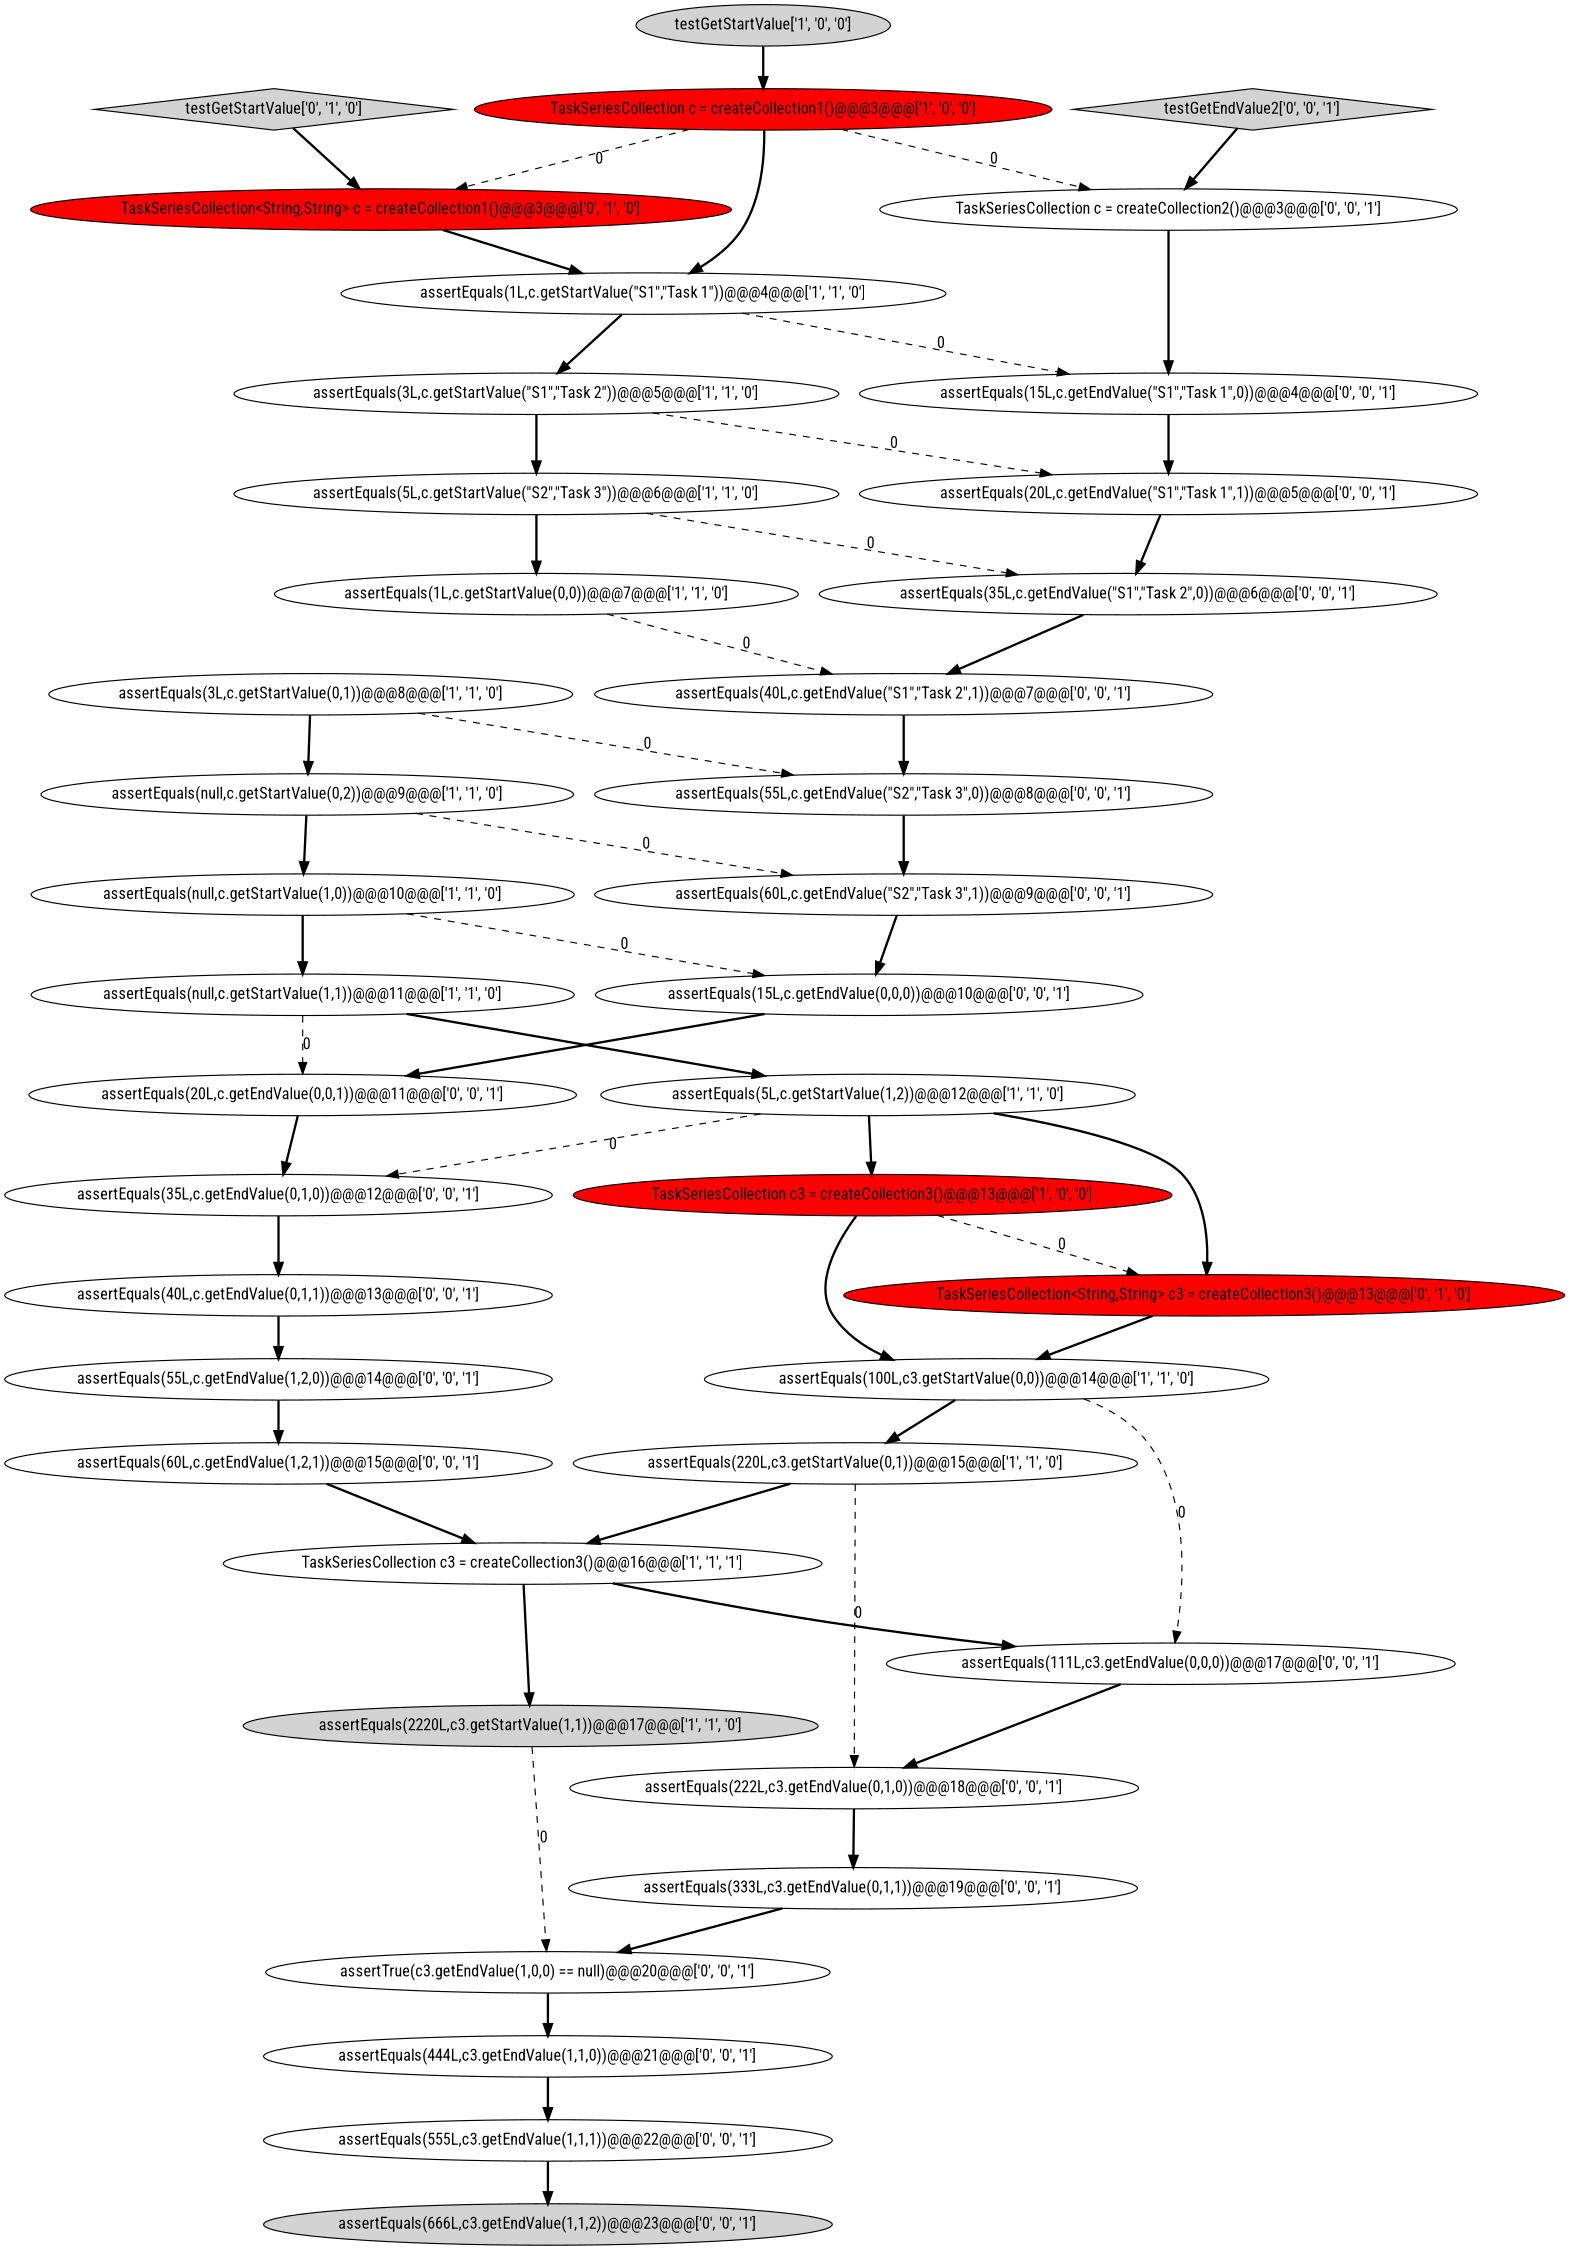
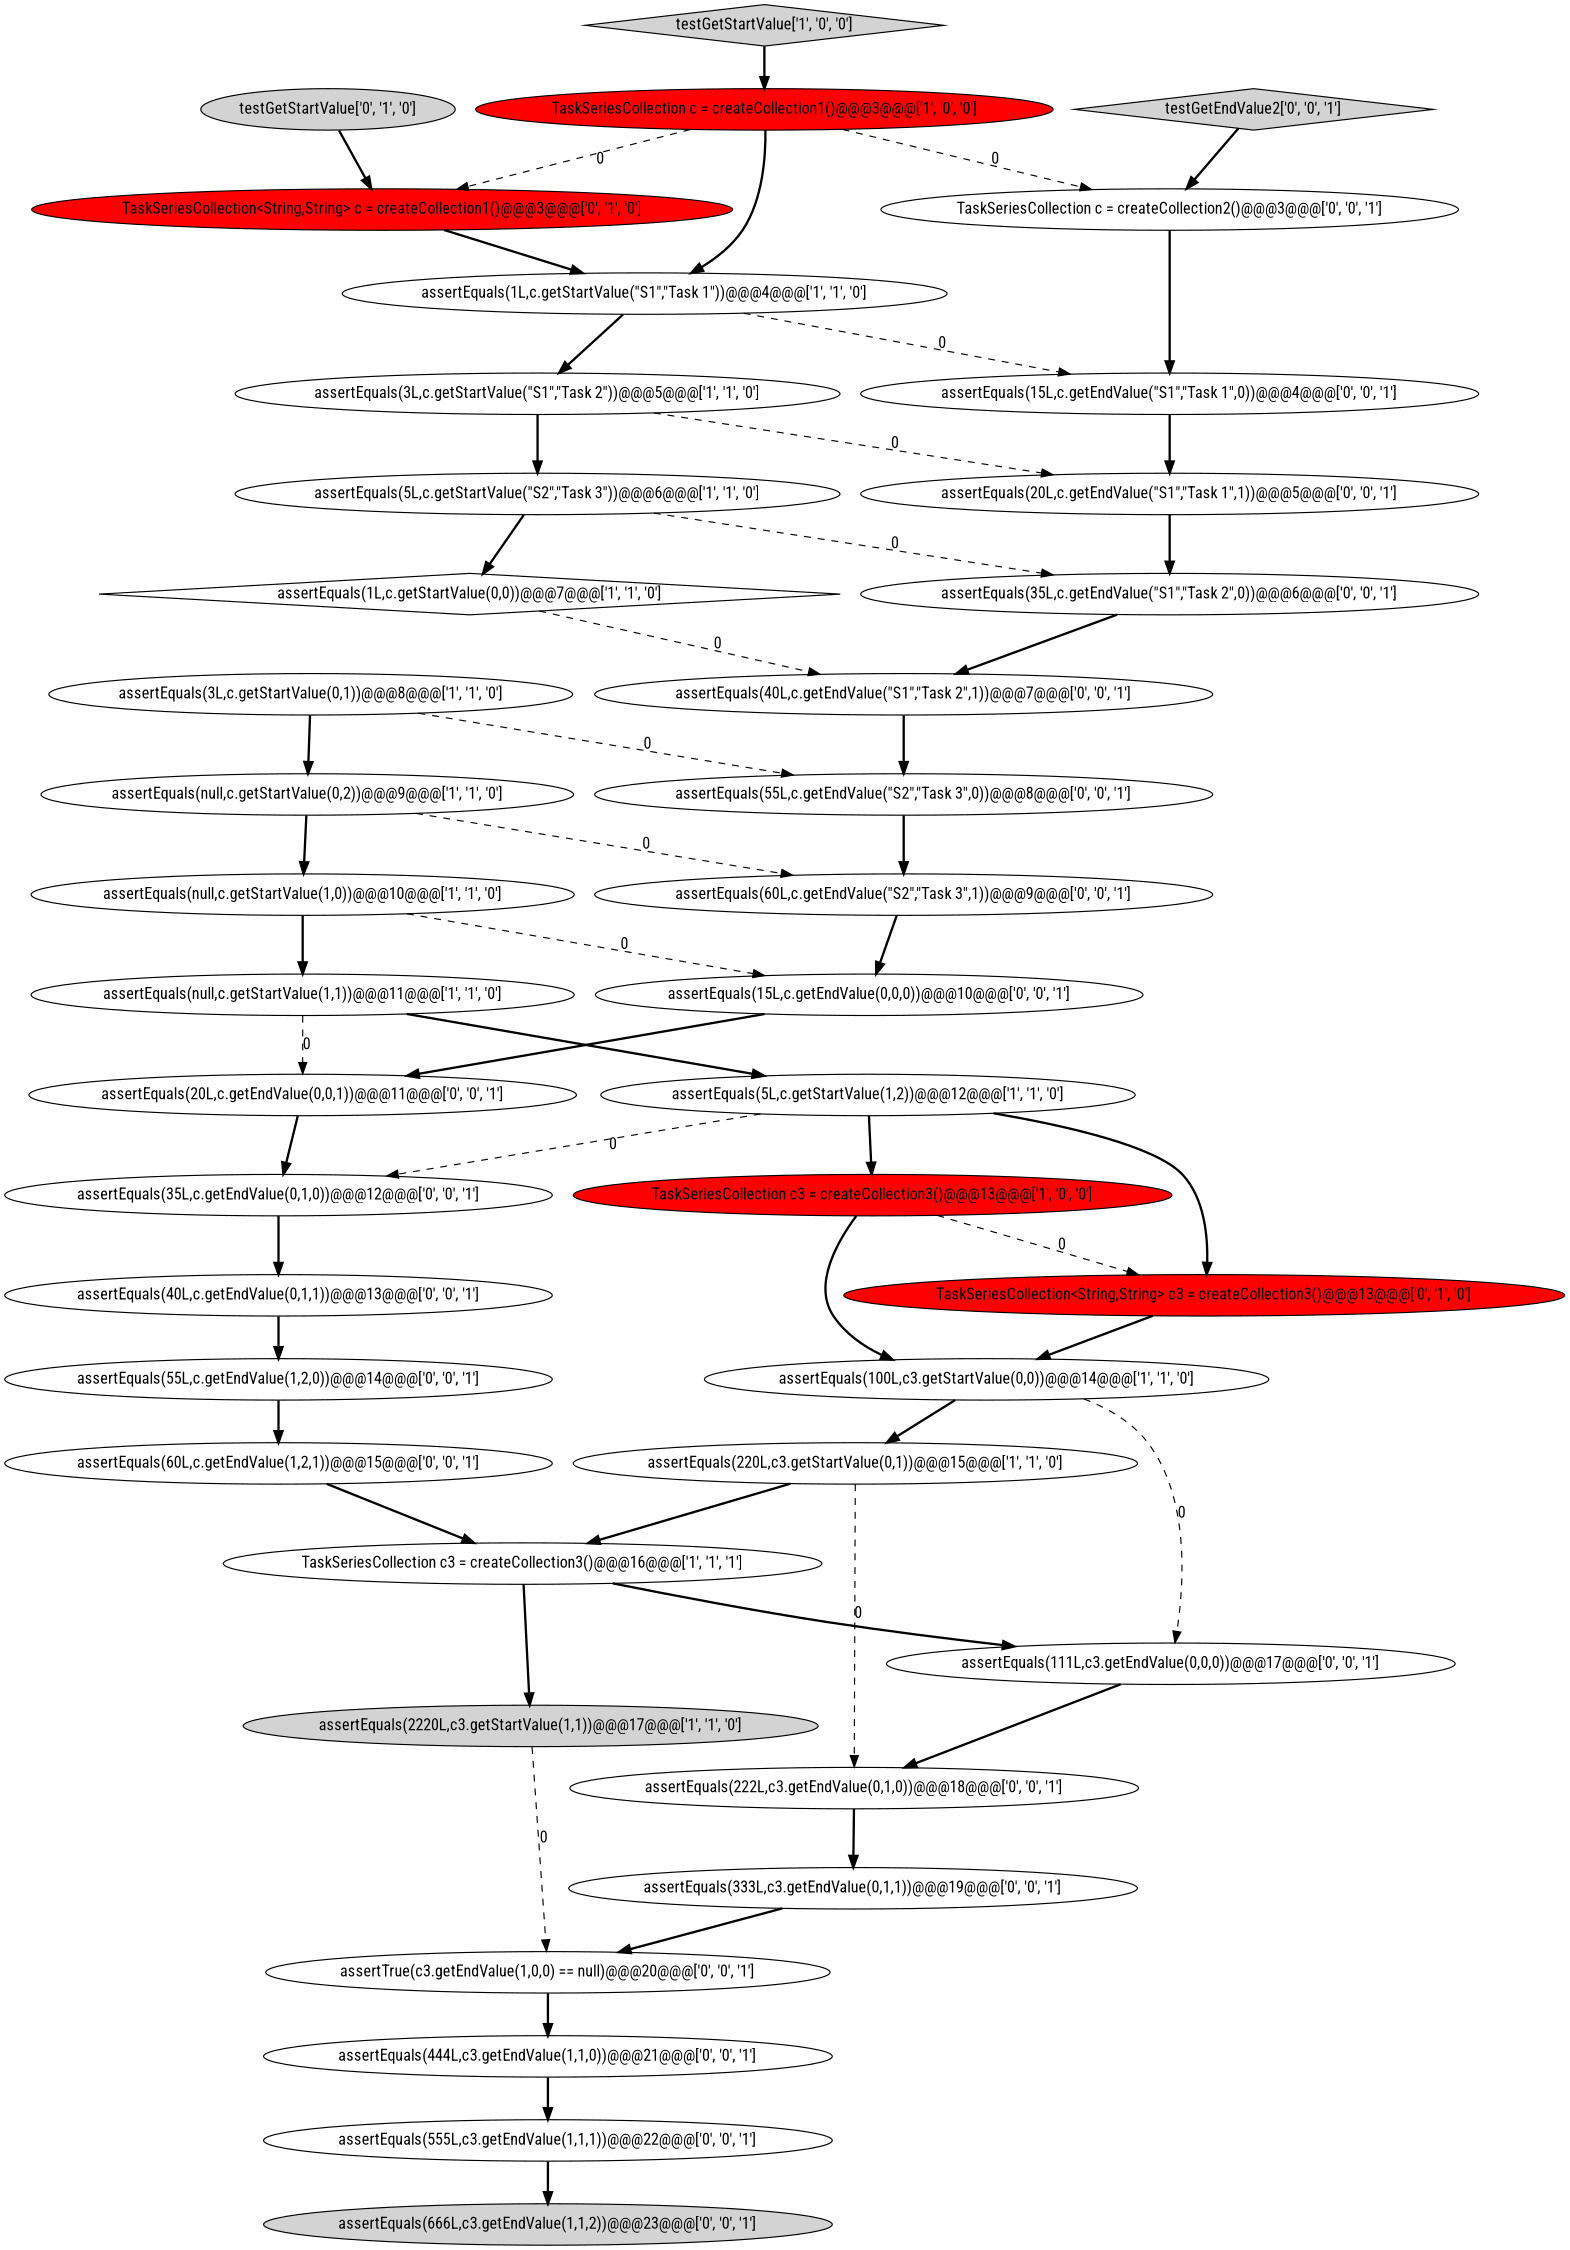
  digraph {
    fontname="Roboto Condensed"
    node [fillcolor=white fontname="Roboto Condensed" shape=ellipse style=filled]
    edge [fontname="Roboto Condensed" style=bold]
    n1 [label="assertEquals(444L,c3.getEndValue(1,1,0))@@@21@@@['0', '0', '1']"]
    n2 [label="assertEquals(555L,c3.getEndValue(1,1,1))@@@22@@@['0', '0', '1']"]
    n3 [fillcolor=lightgray label="assertEquals(666L,c3.getEndValue(1,1,2))@@@23@@@['0', '0', '1']"]
    n4 [fillcolor=lightgray label="assertEquals(2220L,c3.getStartValue(1,1))@@@17@@@['1', '1', '0']"]
    n5 [label="assertTrue(c3.getEndValue(1,0,0) == null)@@@20@@@['0', '0', '1']"]
-   n6 [fillcolor=lightgray label="testGetStartValue['0', '1', '0']" shape=diamond]
+   n6 [fillcolor=lightgray label="testGetStartValue['0', '1', '0']"]
    n7 [fillcolor=red label="TaskSeriesCollection<String,String> c = createCollection1()@@@3@@@['0', '1', '0']"]
    n8 [label="assertEquals(1L,c.getStartValue(\"S1\",\"Task 1\"))@@@4@@@['1', '1', '0']"]
    n9 [label="TaskSeriesCollection c = createCollection2()@@@3@@@['0', '0', '1']"]
    n10 [label="assertEquals(15L,c.getEndValue(\"S1\",\"Task 1\",0))@@@4@@@['0', '0', '1']"]
    n11 [label="assertEquals(20L,c.getEndValue(\"S1\",\"Task 1\",1))@@@5@@@['0', '0', '1']"]
    n12 [label="assertEquals(55L,c.getEndValue(1,2,0))@@@14@@@['0', '0', '1']"]
    n13 [label="assertEquals(60L,c.getEndValue(1,2,1))@@@15@@@['0', '0', '1']"]
    n14 [label="TaskSeriesCollection c3 = createCollection3()@@@16@@@['1', '1', '1']"]
    n15 [label="assertEquals(3L,c.getStartValue(\"S1\",\"Task 2\"))@@@5@@@['1', '1', '0']"]
    n16 [label="assertEquals(5L,c.getStartValue(\"S2\",\"Task 3\"))@@@6@@@['1', '1', '0']"]
-   n17 [label="assertEquals(1L,c.getStartValue(0,0))@@@7@@@['1', '1', '0']"]
+   n17 [label="assertEquals(1L,c.getStartValue(0,0))@@@7@@@['1', '1', '0']" shape=diamond]
    n18 [label="assertEquals(35L,c.getEndValue(\"S1\",\"Task 2\",0))@@@6@@@['0', '0', '1']"]
-   n19 [fillcolor=lightgray label="testGetStartValue['1', '0', '0']"]
+   n19 [fillcolor=lightgray label="testGetStartValue['1', '0', '0']" shape=diamond]
    n20 [fillcolor=red label="TaskSeriesCollection c = createCollection1()@@@3@@@['1', '0', '0']"]
    n21 [label="assertEquals(111L,c3.getEndValue(0,0,0))@@@17@@@['0', '0', '1']"]
    n22 [label="assertEquals(5L,c.getStartValue(1,2))@@@12@@@['1', '1', '0']"]
    n23 [label="assertEquals(35L,c.getEndValue(0,1,0))@@@12@@@['0', '0', '1']"]
    n24 [fillcolor=red label="TaskSeriesCollection c3 = createCollection3()@@@13@@@['1', '0', '0']"]
    n25 [fillcolor=red label="TaskSeriesCollection<String,String> c3 = createCollection3()@@@13@@@['0', '1', '0']"]
    n26 [label="assertEquals(40L,c.getEndValue(0,1,1))@@@13@@@['0', '0', '1']"]
    n27 [label="assertEquals(100L,c3.getStartValue(0,0))@@@14@@@['1', '1', '0']"]
    n28 [label="assertEquals(20L,c.getEndValue(0,0,1))@@@11@@@['0', '0', '1']"]
    n29 [label="assertEquals(null,c.getStartValue(1,1))@@@11@@@['1', '1', '0']"]
    n30 [label="assertEquals(222L,c3.getEndValue(0,1,0))@@@18@@@['0', '0', '1']"]
    n31 [label="assertEquals(333L,c3.getEndValue(0,1,1))@@@19@@@['0', '0', '1']"]
    n32 [label="assertEquals(15L,c.getEndValue(0,0,0))@@@10@@@['0', '0', '1']"]
    n33 [label="assertEquals(40L,c.getEndValue(\"S1\",\"Task 2\",1))@@@7@@@['0', '0', '1']"]
    n34 [label="assertEquals(55L,c.getEndValue(\"S2\",\"Task 3\",0))@@@8@@@['0', '0', '1']"]
    n35 [label="assertEquals(60L,c.getEndValue(\"S2\",\"Task 3\",1))@@@9@@@['0', '0', '1']"]
    n36 [label="assertEquals(220L,c3.getStartValue(0,1))@@@15@@@['1', '1', '0']"]
    n37 [label="assertEquals(null,c.getStartValue(1,0))@@@10@@@['1', '1', '0']"]
    n38 [label="assertEquals(null,c.getStartValue(0,2))@@@9@@@['1', '1', '0']"]
    n39 [label="assertEquals(3L,c.getStartValue(0,1))@@@8@@@['1', '1', '0']"]
    n40 [fillcolor=lightgray label="testGetEndValue2['0', '0', '1']" shape=diamond]
    n1 -> n2
    n2 -> n3
    n4 -> n5 [label=0 style=dashed]
    n5 -> n1
    n6 -> n7
    n7 -> n8
    n8 -> n10 [label=0 style=dashed]
    n8 -> n15
    n9 -> n10
    n10 -> n11
    n11 -> n18
    n12 -> n13
    n13 -> n14
    n14 -> n4
    n14 -> n21
    n15 -> n11 [label=0 style=dashed]
    n15 -> n16
    n16 -> n17
    n16 -> n18 [label=0 style=dashed]
    n17 -> n33 [label=0 style=dashed]
    n18 -> n33
    n19 -> n20
    n20 -> n7 [label=0 style=dashed]
    n20 -> n8
    n20 -> n9 [label=0 style=dashed]
    n21 -> n30
    n22 -> n23 [label=0 style=dashed]
    n22 -> n24
    n22 -> n25
    n23 -> n26
    n24 -> n25 [label=0 style=dashed]
    n24 -> n27
    n25 -> n27
    n26 -> n12
    n27 -> n21 [label=0 style=dashed]
    n27 -> n36
    n28 -> n23
    n29 -> n22
    n29 -> n28 [label=0 style=dashed]
    n30 -> n31
    n31 -> n5
    n32 -> n28
    n33 -> n34
    n34 -> n35
    n35 -> n32
    n36 -> n14
    n36 -> n30 [label=0 style=dashed]
    n37 -> n29
    n37 -> n32 [label=0 style=dashed]
    n38 -> n35 [label=0 style=dashed]
    n38 -> n37
    n39 -> n34 [label=0 style=dashed]
    n39 -> n38
    n40 -> n9
  }
